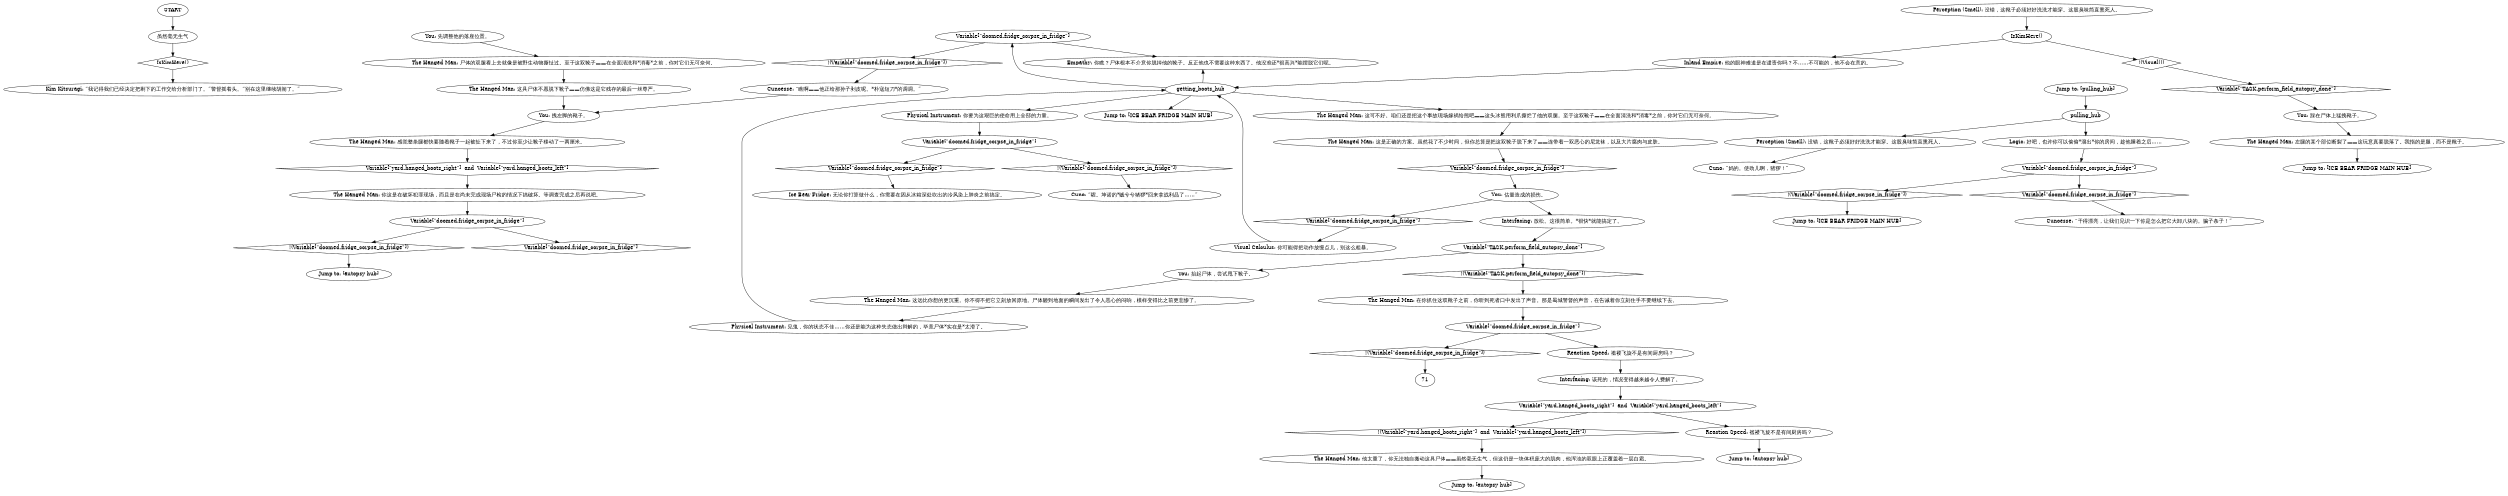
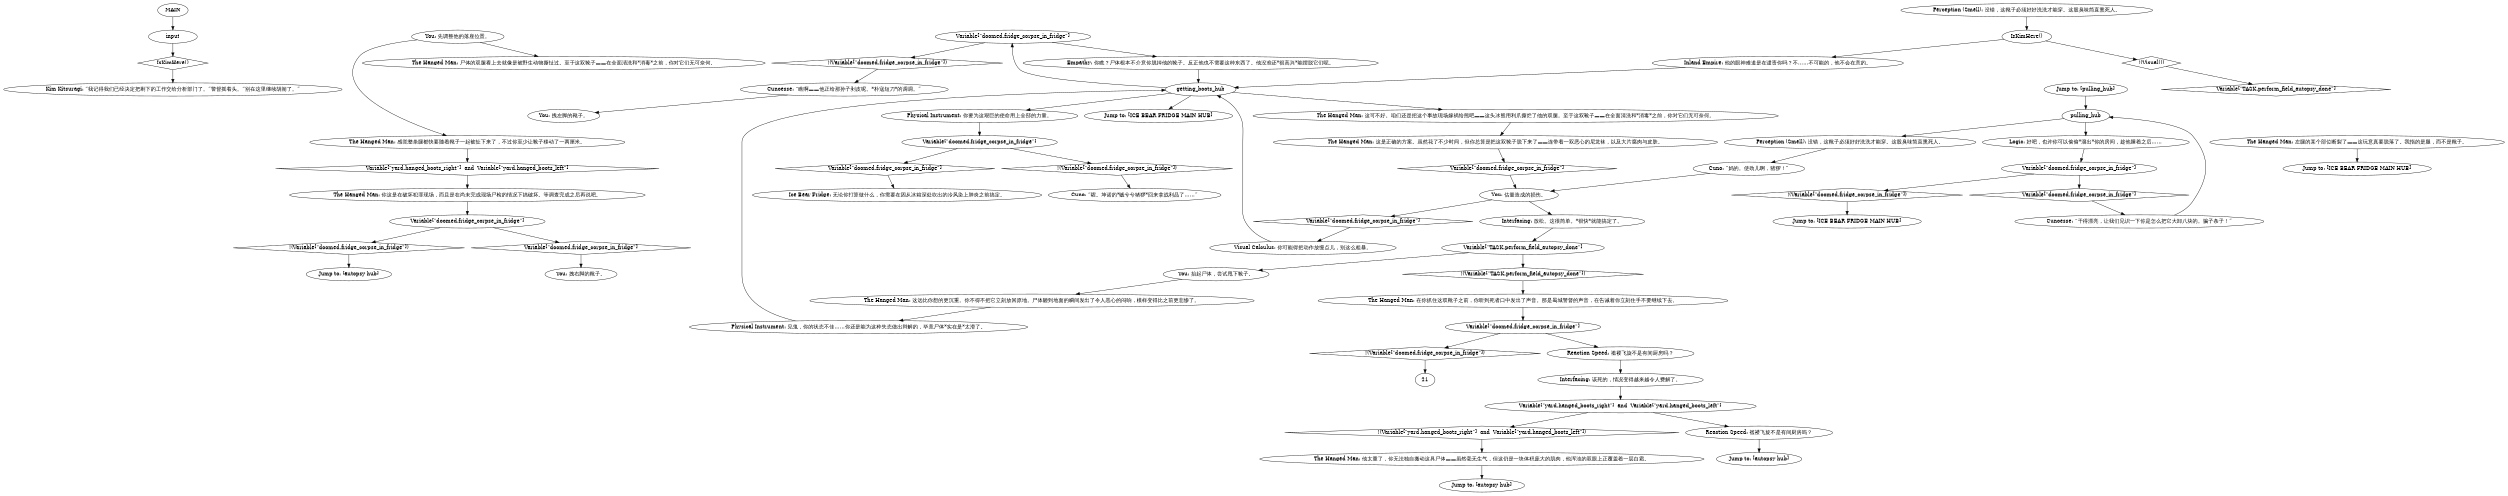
  digraph {
-   n1 [label=START]
-   n2 [label="虽然毫无生气"]
+   n1 [label=MAIN]
+   n2 [label=input]
    n3 [label="IsKimHere()" shape=diamond]
    n4 [label="Kim Kitsuragi: “我记得我们已经决定把剩下的工作交给分析部门了。”警督摇着头。“别在这里继续胡闹了。”"]
    n5 [label="The Hanged Man: 感觉整条腿都快要随着靴子一起被扯下来了，不过你至少让靴子移动了一两厘米。"]
    n6 [label="Variable[\"yard.hanged_boots_right\"]  and  Variable[\"yard.hanged_boots_left\"]" shape=diamond]
    n7 [label="The Hanged Man: 你这是在破坏犯罪现场，而且是在尚未完成现场尸检的情况下搞破坏。等调查完成之后再说吧。"]
    n8 [label="Ice Bear Fridge: 无论你打算做什么，你需要在因从冰箱深处吹出的冷风染上肺炎之前搞定。"]
    n9 [label=pulling_hub]
    n10 [label="Logic: 好吧，也许你可以偷偷*溜出*你的房间，趁他睡着之后……"]
    n11 [label="Perception (Smell): 没错，这靴子必须好好洗洗才能穿。这股臭味简直熏死人。"]
    n12 [label="The Hanged Man: 左腿的某个部位断裂了——这玩意真要脱落了。我指的是腿，而不是靴子。"]
    n13 [label="Jump to: [ICE BEAR FRIDGE MAIN HUB]"]
    n14 [label="Cunoesse: “瞧啊——他正给那孙子剥皮呢。*朴寇短刀*的调调。”"]
    n15 [label="You: 拽左脚的靴子。"]
    n16 [label="You: 先调整他的落座位置。"]
    n17 [label="The Hanged Man: 尸体的双腿看上去就像是被野生动物撕扯过。至于这双靴子——在全面清洗和*消毒*之前，你对它们无可奈何。"]
    n18 [label="The Hanged Man: 在你抓住这双靴子之前，你听到死者口中发出了声音。那是曷城警督的声音，在告诫着你立刻住手不要继续下去。"]
    n19 [label="Variable[\"doomed.fridge_corpse_in_fridge\"]"]
    n20 [label="!(Variable[\"doomed.fridge_corpse_in_fridge\"])" shape=diamond]
    n21 [label="Reaction Speed: 褴褛飞旋不是有间厨房吗？"]
    n22 [label="Cuno: “嚯。坤诺的*贼兮兮猪猡*回来拿战利品了……”"]
    n23 [label="Interfacing: 放松。这很简单。*很快*就能搞定了。"]
    n24 [label="Variable[\"TASK.perform_field_autopsy_done\"]"]
    n25 [label="Variable[\"doomed.fridge_corpse_in_fridge\"]"]
    n26 [label="Variable[\"doomed.fridge_corpse_in_fridge\"]" shape=diamond]
    n27 [label="!(Variable[\"doomed.fridge_corpse_in_fridge\"])" shape=diamond]
    n28 [label="Cunoesse: “干得漂亮，让我们见识一下你是怎么把它大卸八块的。骗子条子！”"]
    n29 [label="Jump to: [ICE BEAR FRIDGE MAIN HUB]"]
    n30 [label="The Hanged Man: 这远比你想的更沉重。你不得不把它立刻放回原地。尸体砸到地面的瞬间发出了令人恶心的闷响，模样变得比之前更悲惨了。"]
    n31 [label="Physical Instrument: 见鬼，你的状态不佳……你还是能为这种失态做出辩解的，毕竟尸体*实在是*太滑了。"]
    n32 [label=getting_boots_hub]
    n33 [label="Cuno: “妈的。使劲儿啊，猪猡！”"]
    n34 [label="Variable[\"doomed.fridge_corpse_in_fridge\"]"]
    n35 [label="Variable[\"doomed.fridge_corpse_in_fridge\"]" shape=diamond]
    n36 [label="!(Variable[\"doomed.fridge_corpse_in_fridge\"])" shape=diamond]
    n37 [label="Jump to: [autopsy hub]"]
    n38 [label="Jump to: [autopsy hub]"]
    n39 [label="You: 估量造成的损伤。"]
    n40 [label="Variable[\"doomed.fridge_corpse_in_fridge\"]" shape=diamond]
    n41 [label="Visual Calculus: 你可能得把动作放慢点儿，别这么粗暴。"]
    n42 [label="Variable[\"doomed.fridge_corpse_in_fridge\"]"]
    n43 [label="The Hanged Man: 这可不好。咱们还是把这个事故现场嫁祸给熊吧——这头冰熊用利爪撕烂了他的双腿。至于这双靴子——在全面清洗和*消毒*之前，你对它们无可奈何。"]
    n44 [label="Jump to: [ICE BEAR FRIDGE MAIN HUB]"]
    n45 [label="Physical Instrument: 你要为这艰巨的使命用上全部的力量。"]
    n46 [label="!(Variable[\"doomed.fridge_corpse_in_fridge\"])" shape=diamond]
    n47 [label="Empathy: 你瞧？尸体根本不介意你脱掉他的靴子。反正他也不需要这种东西了。他没准还*很高兴*能摆脱它们呢。"]
    n48 [label="The Hanged Man: 这是正确的方案。虽然花了不少时间，但你总算是把这双靴子脱下来了——连带着一双恶心的尼龙袜，以及大片腐肉与皮肤。"]
    n49 [label="Variable[\"doomed.fridge_corpse_in_fridge\"]"]
    n50 [label="Variable[\"doomed.fridge_corpse_in_fridge\"]" shape=diamond]
    n51 [label="!(Variable[\"doomed.fridge_corpse_in_fridge\"])" shape=diamond]
+   n52 [label="You: 拽右脚的靴子。"]
    n53 [label="Perception (Smell): 没错，这靴子必须好好洗洗才能穿。这股臭味简直熏死人。"]
    n54 [label="IsKimHere()"]
    n55 [label="!(Visual())" shape=diamond]
    n56 [label="Inland Empire: 他的眼神难道是在谴责你吗？不……不可能的，他不会在意的。"]
-   n57 [label="The Hanged Man: 这具尸体不愿脱下靴子——仿佛这是它残存的最后一丝尊严。"]
-   n58 [label="You: 踩在尸体上猛拽靴子。"]
    n59 [label="Variable[\"doomed.fridge_corpse_in_fridge\"]" shape=diamond]
    n60 [label="!(Variable[\"TASK.perform_field_autopsy_done\"])" shape=diamond]
    n61 [label="You: 抬起尸体，尝试甩下靴子。"]
    n62 [label="Variable[\"TASK.perform_field_autopsy_done\"]" shape=diamond]
    n63 [label="Variable[\"yard.hanged_boots_right\"]  and  Variable[\"yard.hanged_boots_left\"]"]
    n64 [label="!(Variable[\"yard.hanged_boots_right\"]  and  Variable[\"yard.hanged_boots_left\"])" shape=diamond]
    n65 [label="Reaction Speed: 褴褛飞旋不是有间厨房吗？"]
    n66 [label="The Hanged Man: 他太重了，你无法独自搬动这具尸体——虽然毫无生气，但这仍是一块体积庞大的肌肉，他浑浊的双眼上正覆盖着一层白霜。"]
    n67 [label="Jump to: [autopsy hub]"]
    n68 [label="Interfacing: 该死的，情况变得越来越令人费解了。"]
    n69 [label="Jump to: [pulling_hub]"]
-   71
+   71 [label=21]
    n1 -> n2
    n2 -> n3
    n3 -> n4
    n5 -> n6
    n6 -> n7
    n7 -> n49
    n9 -> n10
    n9 -> n11
    n10 -> n25
    n11 -> n33
    n12 -> n13
    n14 -> n15
-   n15 -> n5
+   n16 -> n5
    n16 -> n17
-   n17 -> n57
    n18 -> n19
    n19 -> n20
    n19 -> n21
    n20 -> 71
    n21 -> n68
    n23 -> n24
    n24 -> n60
    n24 -> n61
    n25 -> n26
    n25 -> n27
    n26 -> n28
    n27 -> n29
+   n28 -> n9
    n30 -> n31
    n31 -> n32
    n32 -> n42
    n32 -> n43
    n32 -> n44
    n32 -> n45
+   n33 -> n39
    n34 -> n35
    n34 -> n36
    n35 -> n8
    n36 -> n22
    n39 -> n23
    n39 -> n40
    n40 -> n41
    n41 -> n32
    n42 -> n46
    n42 -> n47
    n43 -> n48
    n45 -> n34
    n46 -> n14
-   n32 -> n47
+   n47 -> n32
    n48 -> n59
    n49 -> n50
    n49 -> n51
+   n50 -> n52
    n51 -> n38
    n53 -> n54
    n54 -> n55
    n54 -> n56
    n55 -> n62
    n56 -> n32
-   n57 -> n15
-   n58 -> n12
    n59 -> n39
    n60 -> n18
    n61 -> n30
-   n62 -> n58
    n63 -> n64
    n63 -> n65
    n64 -> n66
    n65 -> n37
    n66 -> n67
    n68 -> n63
    n69 -> n9
  }
